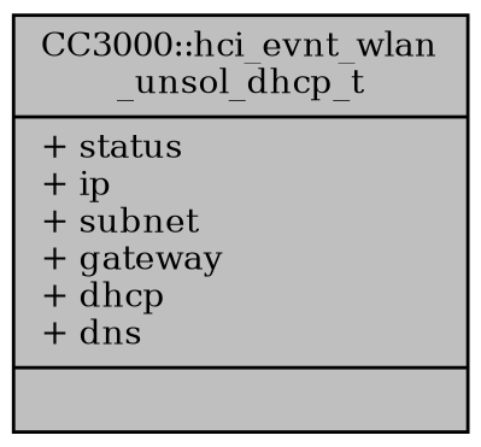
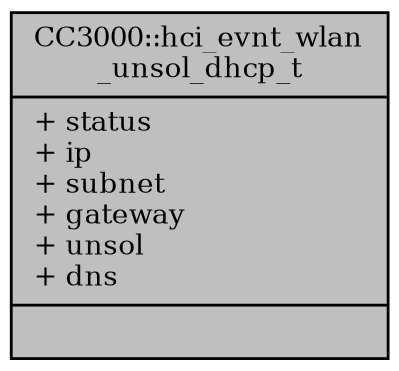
  digraph {
    fontname="DejaVu Serif"
-   n1 [color=black fillcolor=grey75 fontcolor=black fontname="DejaVu Serif" fontsize=10 height=0.2 label="{CC3000::hci_evnt_wlan\l_unsol_dhcp_t\n|+ status\l+ ip\l+ subnet\l+ gateway\l+ dhcp\l+ dns\l|}" shape=record style=filled width=0.4]
+   n1 [color=black fillcolor=grey75 fontcolor=black fontname="DejaVu Serif" fontsize=10 height=0.2 label="{CC3000::hci_evnt_wlan\l_unsol_dhcp_t\n|+ status\l+ ip\l+ subnet\l+ gateway\l+ unsol\l+ dns\l|}" shape=record style=filled width=0.4]
  }
